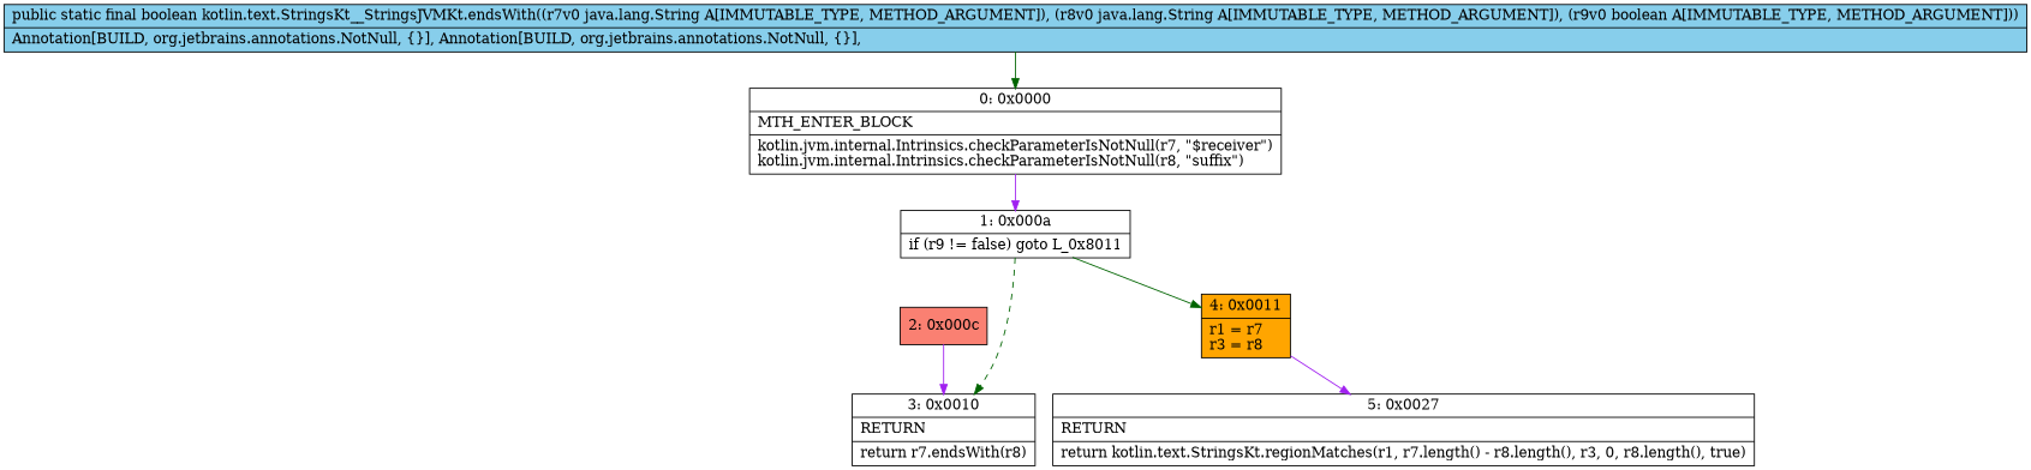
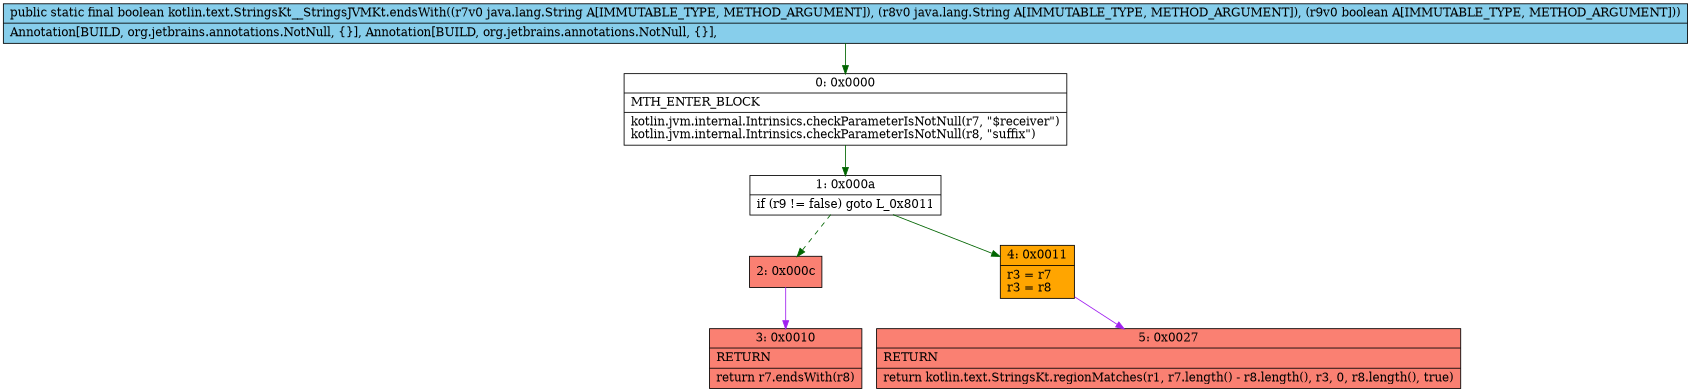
  digraph {
    node [fillcolor=white shape=record style=filled]
    edge [color=purple]
    n1 [label="{0\:\ 0x0000|MTH_ENTER_BLOCK\l|kotlin.jvm.internal.Intrinsics.checkParameterIsNotNull(r7, \"$receiver\")\lkotlin.jvm.internal.Intrinsics.checkParameterIsNotNull(r8, \"suffix\")\l}"]
    n2 [label="{1\:\ 0x000a|if (r9 != false) goto L_0x8011\l}"]
    n3 [fillcolor=salmon label="{2\:\ 0x000c}"]
-   n4 [fillcolor=orange label="{4\:\ 0x0011|r1 = r7\lr3 = r8\l}"]
-   n5 [label="{3\:\ 0x0010|RETURN\l|return r7.endsWith(r8)\l}"]
-   n6 [label="{5\:\ 0x0027|RETURN\l|return kotlin.text.StringsKt.regionMatches(r1, r7.length() \- r8.length(), r3, 0, r8.length(), true)\l}"]
+   n4 [fillcolor=orange label="{4\:\ 0x0011|r3 = r7\lr3 = r8\l}"]
+   n5 [fillcolor=salmon label="{3\:\ 0x0010|RETURN\l|return r7.endsWith(r8)\l}"]
+   n6 [fillcolor=salmon label="{5\:\ 0x0027|RETURN\l|return kotlin.text.StringsKt.regionMatches(r1, r7.length() \- r8.length(), r3, 0, r8.length(), true)\l}"]
    n7 [fillcolor=skyblue label="{public static final boolean kotlin.text.StringsKt__StringsJVMKt.endsWith((r7v0 java.lang.String A[IMMUTABLE_TYPE, METHOD_ARGUMENT]), (r8v0 java.lang.String A[IMMUTABLE_TYPE, METHOD_ARGUMENT]), (r9v0 boolean A[IMMUTABLE_TYPE, METHOD_ARGUMENT]))  | Annotation[BUILD, org.jetbrains.annotations.NotNull, \{\}], Annotation[BUILD, org.jetbrains.annotations.NotNull, \{\}], \l}"]
-   n1 -> n2
-   n2 -> n5 [color=darkgreen style=dashed]
+   n1 -> n2 [color=darkgreen]
+   n2 -> n3 [color=darkgreen style=dashed]
    n2 -> n4 [color=darkgreen]
    n3 -> n5
    n4 -> n6
    n7 -> n1 [color=darkgreen]
  }
